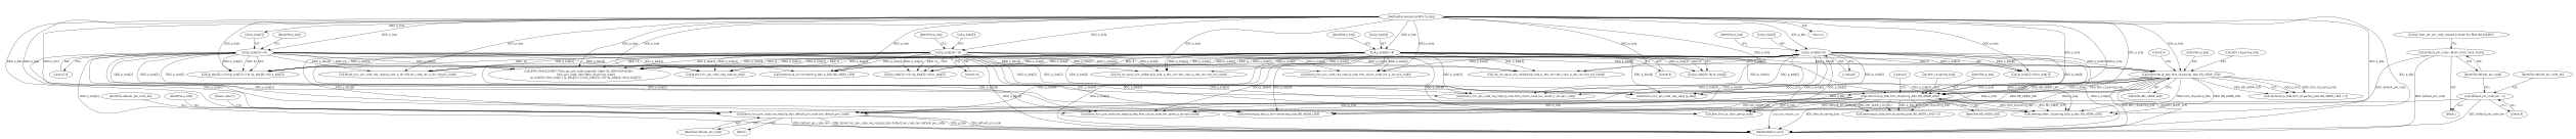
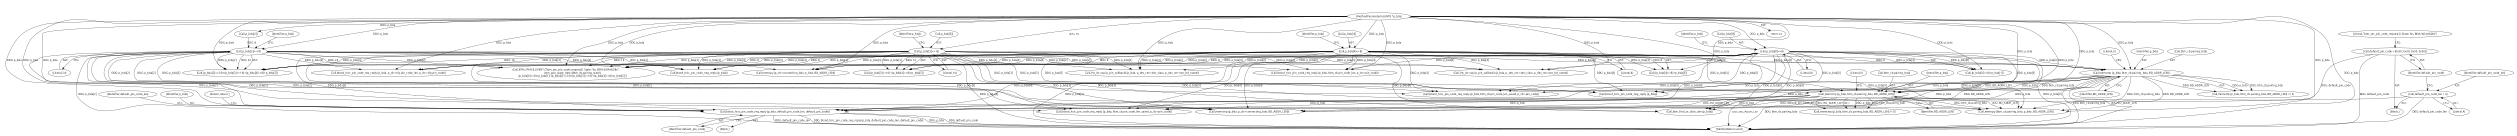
  digraph {
    fontname=Ubuntu
    node [fontname=Ubuntu]
    edge [fontname=Ubuntu]
    n1 [label="(Call,btsnd_hcic_pin_code_req_reply (p_bda, default_pin_code_len, default_pin_code))"]
    n2 [label="(MethodReturn,void)"]
    n3 [label="(Identifier,default_pin_code)"]
    n4 [label="(Block,)"]
    n5 [label="(Call,memcmp (p_bda, btm_cb.pairing_bda, BD_ADDR_LEN))"]
    n6 [label="(Call,memcmp (p_bda, btm_cb.pairing_bda, BD_ADDR_LEN))"]
    n7 [label="(Call,memcpy (btm_cb.pairing_bda, p_bda, BD_ADDR_LEN))"]
    n8 [label="(Call,btsnd_hcic_pin_code_req_reply (p_bda, btm_cb.pin_code_len_saved, p_cb->pin_code))"]
    n9 [label="(Call,btm_find_or_alloc_dev (p_bda))"]
    n10 [label="(Identifier,BD_ADDR_LEN)"]
    n11 [label="(Call,btsnd_hcic_pin_code_req_reply (p_bda, btm_cb.pin_code_len_saved, p_cb->pin_code))"]
    n12 [label="(Call,memcmp (p_bda, p_cb->connecting_bda, BD_ADDR_LEN))"]
    n13 [label="(Call,btsnd_hcic_pin_code_neg_reply (p_bda))"]
    n14 [label="(Call,memcmp (p_bda, btm_cb.pairing_bda, BD_ADDR_LEN) == 0)"]
    n15 [label="(Call,memcmp (p_bda, btm_cb.pairing_bda, BD_ADDR_LEN) != 0)"]
    n16 [label="(Identifier,BD_ADDR_LEN)"]
    n17 [label="(Call,p_bda[4]<<8)"]
    n18 [label="(Call,(*p_cb->api.p_pin_callback) (p_bda, p_dev_rec->dev_class, p_dev_rec->sec_bd_name))"]
    n19 [label="(Literal,8)"]
    n20 [label="(Call,btsnd_hcic_pin_code_req_reply (p_bda, btm_cb.pin_code_len, p_cb->pin_code))"]
    n21 [label="(Call,(p_bda[3]<<16)+(p_bda[4]<<8)+p_bda[5])"]
    n22 [label="(Call,(p_bda[2]<<24)+(p_bda[3]<<16)+(p_bda[4]<<8)+p_bda[5])"]
    n23 [label="(Call,btsnd_hcic_pin_code_req_reply (p_bda, p_cb->cfg.pin_code_len, p_cb->cfg.pin_code))"]
    n24 [label="(Call,BTM_TRACE_EVENT (\"btm_sec_pin_code_request()  State: %s, BDA:%04x%08x\",\n                       btm_pair_state_descr(btm_cb.pairing_state),\n                       (p_bda[0]<<8)+p_bda[1], (p_bda[2]<<24)+(p_bda[3]<<16)+(p_bda[4]<<8)+p_bda[5] ))"]
    n25 [label="(Call,btsnd_hcic_pin_code_neg_reply (p_bda))"]
    n26 [label="(Call,(p_bda[4]<<8)+p_bda[5])"]
    n27 [label="(Call,memcpy (p_cb->connecting_bda, p_bda, BD_ADDR_LEN))"]
    n28 [label="(Call,(*p_cb->api.p_pin_callback) (p_bda, p_dev_rec->dev_class, p_dev_rec->sec_bd_name))"]
    n29 [label="(MethodParameterIn,UINT8 *p_bda)"]
    n30 [label="(Call,p_bda[2]<<24)"]
    n31 [label="(Call,p_bda[0]<<8)"]
    n32 [label="(Call,p_bda[3]<<16)"]
    n33 [label="(Call,(p_bda[0]<<8)+p_bda[1])"]
    1000124
    n35 [label="(Call,p_bda[2])"]
    n36 [label="(Literal,24)"]
    n37 [label="(Literal,8)"]
    n38 [label="(Literal,16)"]
    n39 [label="(Call,default_pin_code_len = 4)"]
    n40 [label="(Block,)"]
    n41 [label="(Literal,4)"]
    n42 [label="(Call,default_pin_code = {0x30, 0x30, 0x30, 0x30})"]
    n43 [label="(Identifier,default_pin_code)"]
    n44 [label="(Identifier,p_bda)"]
    n45 [label="(Identifier,p_bda)"]
    n46 [label="(Call,p_bda[4])"]
    n47 [label="(Identifier,p_bda)"]
    n48 [label="(Call,p_bda[3])"]
    n49 [label="(Identifier,p_bda)"]
    n50 [label="(Identifier,p_bda)"]
    n51 [label="(Identifier,default_pin_code_len)"]
    n52 [label="(Literal,\"btm_sec_pin_code_request()  State: %s, BDA:%04x%08x\")"]
    n53 [label="(Call,btm_cb.pairing_bda)"]
    n54 [label="(Identifier,p_bda)"]
    n55 [label="(Literal,0)"]
    n56 [label="(Literal,0)"]
    n57 [label="(Return,return;)"]
    n58 [label="(Call,btm_cb.pairing_bda)"]
    n59 [label="(Identifier,default_pin_code_len)"]
    n60 [label="(Identifier,p_bda)"]
    n61 [label="(Call,p_bda[0])"]
    n1 -> n2 [label="DDG: p_bda"]
    n1 -> n2 [label="DDG: default_pin_code"]
    n1 -> n2 [label="DDG: default_pin_code_len"]
    n1 -> n2 [label="DDG: btsnd_hcic_pin_code_req_reply (p_bda, default_pin_code_len, default_pin_code)"]
    n1 -> n3 [label="CFG: "]
    n1 -> n4 [label="AST: "]
    n3 -> n1 [label="AST: "]
    n5 -> n1 [label="DDG: p_bda"]
    n5 -> n2 [label="DDG: btm_cb.pairing_bda"]
    n5 -> n2 [label="DDG: BD_ADDR_LEN"]
    n5 -> n6 [label="DDG: p_bda"]
    n5 -> n6 [label="DDG: btm_cb.pairing_bda"]
    n5 -> n6 [label="DDG: BD_ADDR_LEN"]
    n5 -> n7 [label="DDG: btm_cb.pairing_bda"]
    n5 -> n7 [label="DDG: BD_ADDR_LEN"]
    n5 -> n8 [label="DDG: p_bda"]
    n5 -> n9 [label="DDG: p_bda"]
    n5 -> n10 [label="CFG: "]
    n5 -> n11 [label="DDG: p_bda"]
    n5 -> n12 [label="DDG: BD_ADDR_LEN"]
    n5 -> n13 [label="DDG: p_bda"]
    n5 -> n14 [label="AST: "]
    n5 -> n14 [label="DDG: p_bda"]
    n5 -> n14 [label="DDG: btm_cb.pairing_bda"]
    n5 -> n14 [label="DDG: BD_ADDR_LEN"]
    n6 -> n1 [label="DDG: p_bda"]
    n6 -> n2 [label="DDG: BD_ADDR_LEN"]
    n6 -> n2 [label="DDG: btm_cb.pairing_bda"]
    n6 -> n7 [label="DDG: btm_cb.pairing_bda"]
    n6 -> n7 [label="DDG: BD_ADDR_LEN"]
    n6 -> n9 [label="DDG: p_bda"]
    n6 -> n11 [label="DDG: p_bda"]
    n6 -> n12 [label="DDG: BD_ADDR_LEN"]
    n6 -> n15 [label="AST: "]
    n6 -> n15 [label="DDG: p_bda"]
    n6 -> n15 [label="DDG: btm_cb.pairing_bda"]
    n6 -> n15 [label="DDG: BD_ADDR_LEN"]
    n6 -> n16 [label="CFG: "]
    n10 -> n5 [label="AST: "]
    n16 -> n6 [label="AST: "]
    n17 -> n1 [label="DDG: p_bda[4]"]
    n17 -> n2 [label="DDG: p_bda[4]"]
    n17 -> n5 [label="DDG: p_bda[4]"]
    n17 -> n6 [label="DDG: p_bda[4]"]
    n17 -> n7 [label="DDG: p_bda[4]"]
    n17 -> n8 [label="DDG: p_bda[4]"]
    n17 -> n9 [label="DDG: p_bda[4]"]
    n17 -> n11 [label="DDG: p_bda[4]"]
    n17 -> n12 [label="DDG: p_bda[4]"]
    n17 -> n13 [label="DDG: p_bda[4]"]
    n17 -> n18 [label="DDG: p_bda[4]"]
    n17 -> n19 [label="CFG: "]
    n17 -> n20 [label="DDG: p_bda[4]"]
    n17 -> n21 [label="DDG: p_bda[4]"]
    n17 -> n21 [label="DDG: 8"]
    n17 -> n22 [label="DDG: p_bda[4]"]
    n17 -> n22 [label="DDG: 8"]
    n17 -> n23 [label="DDG: p_bda[4]"]
    n17 -> n24 [label="DDG: p_bda[4]"]
    n17 -> n24 [label="DDG: 8"]
    n17 -> n25 [label="DDG: p_bda[4]"]
    n17 -> n26 [label="AST: "]
    n17 -> n26 [label="DDG: p_bda[4]"]
    n17 -> n26 [label="DDG: 8"]
    n17 -> n27 [label="DDG: p_bda[4]"]
    n17 -> n28 [label="DDG: p_bda[4]"]
    n19 -> n17 [label="AST: "]
    n29 -> n1 [label="DDG: p_bda"]
    n29 -> n2 [label="DDG: p_bda"]
    n29 -> n5 [label="DDG: p_bda"]
    n29 -> n6 [label="DDG: p_bda"]
    n29 -> n7 [label="DDG: p_bda"]
    n29 -> n8 [label="DDG: p_bda"]
    n29 -> n9 [label="DDG: p_bda"]
    n29 -> n11 [label="DDG: p_bda"]
-   n29 -> n12 [label="DDG: p_btm"]
+   n29 -> n12 [label="DDG: p_bda"]
    n29 -> n13 [label="DDG: p_bda"]
    n29 -> n17 [label="DDG: p_bda"]
    n29 -> n18 [label="DDG: p_bda"]
    n29 -> n20 [label="DDG: p_bda"]
    n29 -> n22 [label="DDG: p_bda"]
    n29 -> n23 [label="DDG: p_bda"]
    n29 -> n24 [label="DDG: p_bda"]
    n29 -> n25 [label="DDG: p_bda"]
+   n29 -> n26 [label="DDG: p_bda"]
    n29 -> n27 [label="DDG: p_bda"]
    n29 -> n28 [label="DDG: p_bda"]
    n29 -> n30 [label="DDG: p_bda"]
    n29 -> n31 [label="DDG: p_bda"]
-   n29 -> n32 [label="DDG: p_bda"]
+   n29 -> n32 [label="DDG: 16"]
    n29 -> n33 [label="DDG: p_bda"]
    n29 -> 1000124 [label="AST: "]
    n29 -> n35 [label="DDG: p_bda"]
    n30 -> n1 [label="DDG: p_bda[2]"]
    n30 -> n2 [label="DDG: p_bda[2]"]
    n30 -> n5 [label="DDG: p_bda[2]"]
    n30 -> n6 [label="DDG: p_bda[2]"]
    n30 -> n7 [label="DDG: p_bda[2]"]
    n30 -> n8 [label="DDG: p_bda[2]"]
    n30 -> n11 [label="DDG: p_bda[2]"]
+   n30 -> n12 [label="DDG: p_bda[2]"]
    n30 -> n13 [label="DDG: p_bda[2]"]
    n30 -> n18 [label="DDG: p_bda[2]"]
    n30 -> n20 [label="DDG: p_bda[2]"]
    n30 -> n22 [label="AST: "]
    n30 -> n22 [label="DDG: p_bda[2]"]
    n30 -> n22 [label="DDG: 24"]
    n30 -> n23 [label="DDG: p_bda[2]"]
    n30 -> n24 [label="DDG: p_bda[2]"]
    n30 -> n24 [label="DDG: 24"]
    n30 -> n25 [label="DDG: p_bda[2]"]
    n30 -> n27 [label="DDG: p_bda[2]"]
    n30 -> n28 [label="DDG: p_bda[2]"]
    n30 -> n36 [label="CFG: "]
    n31 -> n1 [label="DDG: p_bda[0]"]
    n31 -> n2 [label="DDG: p_bda[0]"]
    n31 -> n5 [label="DDG: p_bda[0]"]
    n31 -> n6 [label="DDG: p_bda[0]"]
    n31 -> n7 [label="DDG: p_bda[0]"]
    n31 -> n8 [label="DDG: p_bda[0]"]
    n31 -> n9 [label="DDG: p_bda[0]"]
    n31 -> n11 [label="DDG: p_bda[0]"]
    n31 -> n12 [label="DDG: p_bda[0]"]
    n31 -> n13 [label="DDG: p_bda[0]"]
    n31 -> n18 [label="DDG: p_bda[0]"]
    n31 -> n20 [label="DDG: p_bda[0]"]
    n31 -> n23 [label="DDG: p_bda[0]"]
    n31 -> n24 [label="DDG: p_bda[0]"]
    n31 -> n24 [label="DDG: 8"]
    n31 -> n25 [label="DDG: p_bda[0]"]
    n31 -> n27 [label="DDG: p_bda[0]"]
    n31 -> n28 [label="DDG: p_bda[0]"]
    n31 -> n33 [label="AST: "]
    n31 -> n33 [label="DDG: p_bda[0]"]
    n31 -> n33 [label="DDG: 8"]
    n31 -> n37 [label="CFG: "]
    n32 -> n1 [label="DDG: p_bda[3]"]
    n32 -> n2 [label="DDG: p_bda[3]"]
    n32 -> n5 [label="DDG: p_bda[3]"]
    n32 -> n6 [label="DDG: p_bda[3]"]
    n32 -> n7 [label="DDG: p_bda[3]"]
    n32 -> n8 [label="DDG: p_bda[3]"]
    n32 -> n9 [label="DDG: p_bda[3]"]
    n32 -> n11 [label="DDG: p_bda[3]"]
    n32 -> n12 [label="DDG: p_bda[3]"]
    n32 -> n13 [label="DDG: p_bda[3]"]
    n32 -> n18 [label="DDG: p_bda[3]"]
    n32 -> n20 [label="DDG: p_bda[3]"]
    n32 -> n21 [label="AST: "]
    n32 -> n21 [label="DDG: p_bda[3]"]
    n32 -> n21 [label="DDG: 16"]
    n32 -> n22 [label="DDG: p_bda[3]"]
    n32 -> n22 [label="DDG: 16"]
    n32 -> n23 [label="DDG: p_bda[3]"]
    n32 -> n24 [label="DDG: p_bda[3]"]
    n32 -> n24 [label="DDG: 16"]
    n32 -> n25 [label="DDG: p_bda[3]"]
    n32 -> n27 [label="DDG: p_bda[3]"]
    n32 -> n28 [label="DDG: p_bda[3]"]
    n32 -> n38 [label="CFG: "]
-   n35 -> n30 [label="AST: "]
+   n35 -> n30 [label="DDG: 8"]
    n36 -> n30 [label="AST: "]
    n37 -> n31 [label="AST: "]
    n38 -> n32 [label="AST: "]
    n39 -> n1 [label="DDG: default_pin_code_len"]
    n39 -> n2 [label="DDG: default_pin_code_len"]
    n39 -> n40 [label="AST: "]
    n39 -> n41 [label="CFG: "]
    n41 -> n39 [label="AST: "]
    n42 -> n1 [label="DDG: default_pin_code"]
    n42 -> n2 [label="DDG: default_pin_code"]
    n42 -> n40 [label="AST: "]
    n42 -> n43 [label="CFG: "]
    n43 -> n39 [label="CFG: "]
    n43 -> n42 [label="AST: "]
    n44 -> n32 [label="CFG: "]
    n45 -> n17 [label="CFG: "]
    n46 -> n17 [label="AST: "]
    n47 -> n31 [label="CFG: "]
    n48 -> n32 [label="AST: "]
    n49 -> n5 [label="AST: "]
    n50 -> n30 [label="CFG: "]
    n51 -> n1 [label="AST: "]
    n52 -> n42 [label="CFG: "]
    n53 -> n5 [label="AST: "]
    n54 -> n1 [label="AST: "]
    n55 -> n5 [label="CFG: "]
    n56 -> n6 [label="CFG: "]
    n57 -> n1 [label="CFG: "]
    n58 -> n6 [label="AST: "]
    n59 -> n39 [label="AST: "]
    n60 -> n6 [label="AST: "]
    n61 -> n31 [label="AST: "]
  }
